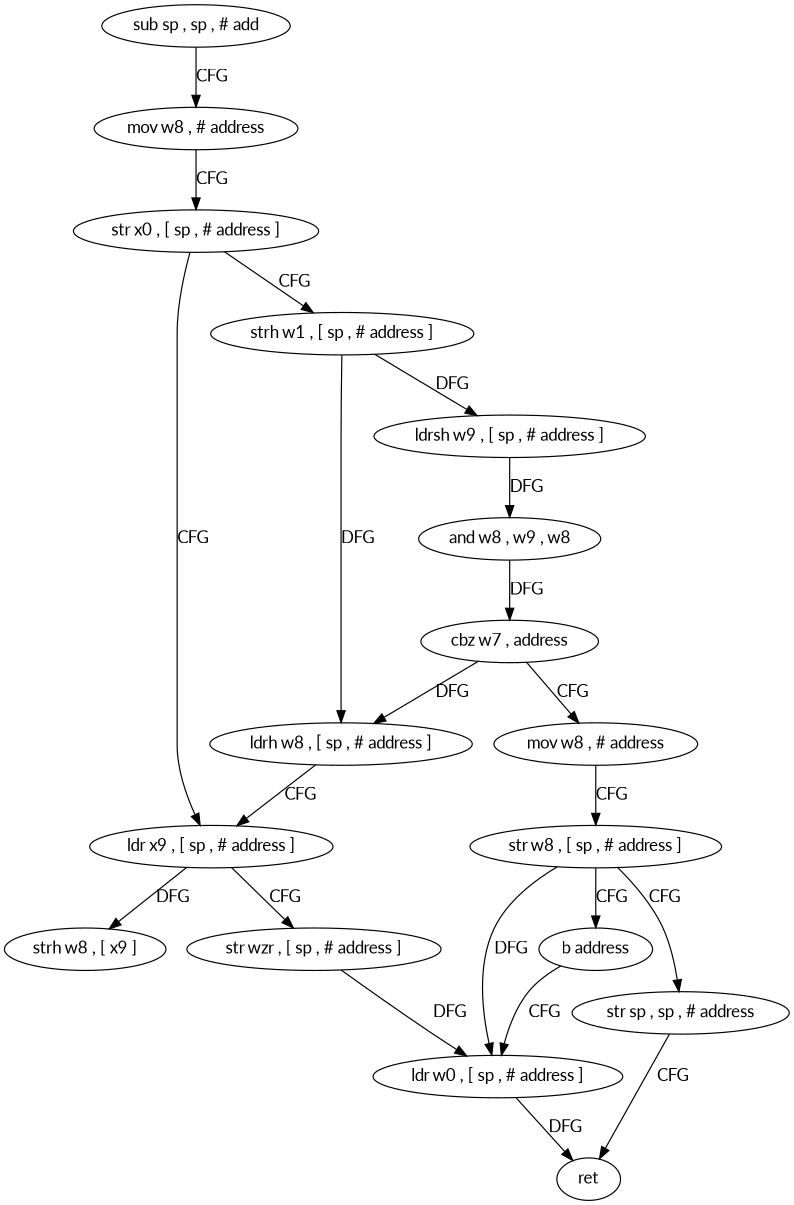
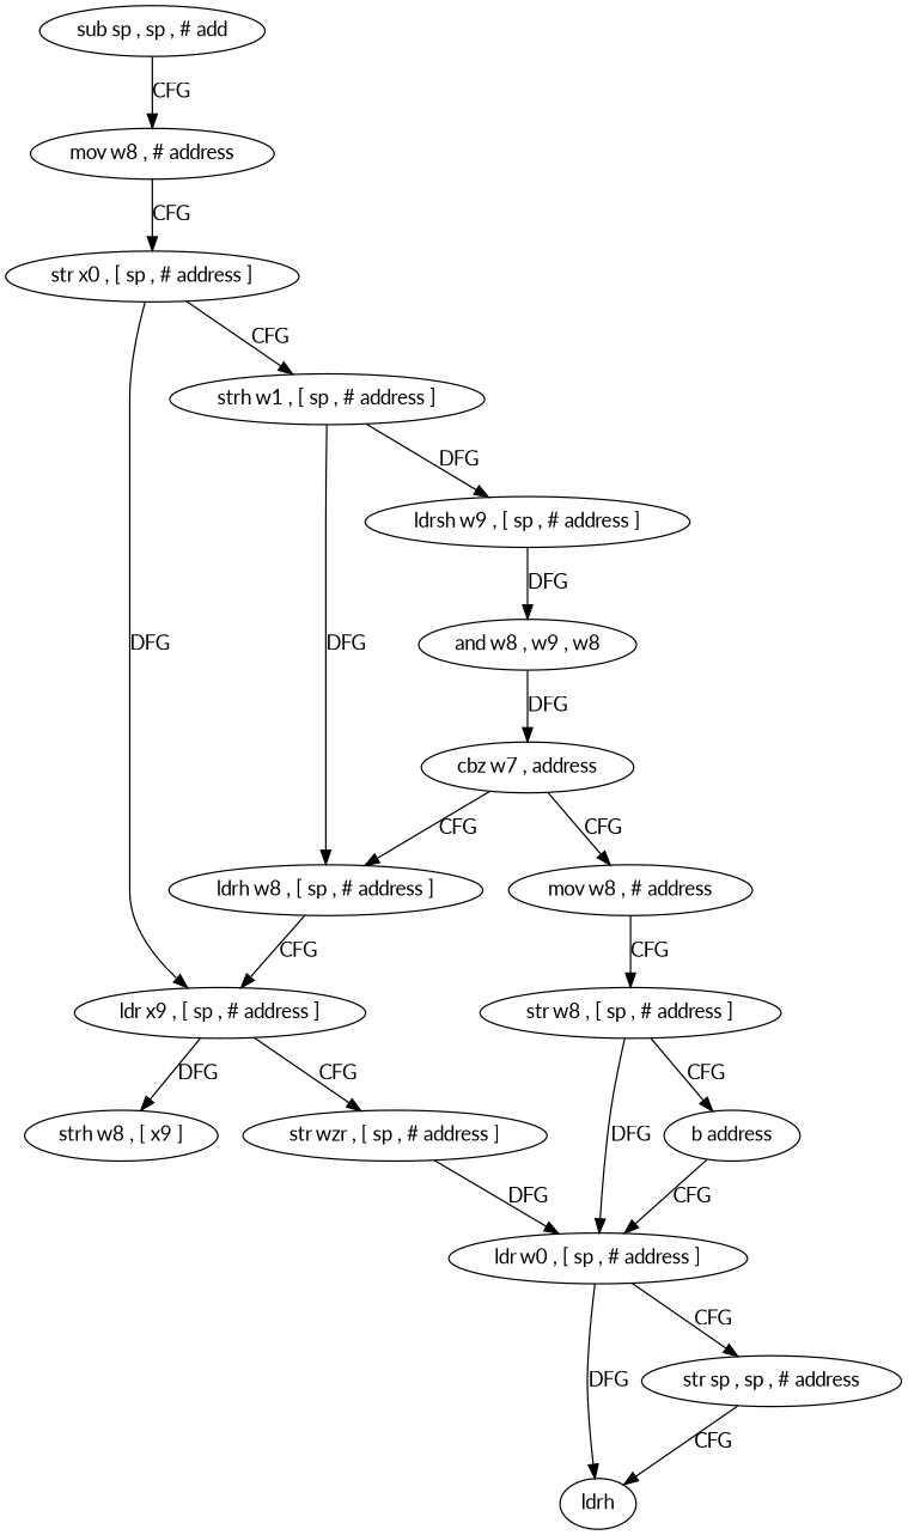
  digraph {
    fontname=Lato
    node [fontname=Lato]
    edge [fontname=Lato]
    n1 [label="sub sp , sp , # add"]
    n2 [label="mov w8 , # address"]
    n3 [label="str x0 , [ sp , # address ]"]
    n4 [label="strh w1 , [ sp , # address ]"]
    n5 [label="ldr x9 , [ sp , # address ]"]
    n6 [label="ldrsh w9 , [ sp , # address ]"]
    n7 [label="ldrh w8 , [ sp , # address ]"]
    n8 [label="strh w8 , [ x9 ]"]
    n9 [label="str wzr , [ sp , # address ]"]
    n10 [label="and w8 , w9 , w8"]
    n11 [label="cbz w7 , address"]
    n12 [label="mov w8 , # address"]
    n13 [label="str w8 , [ sp , # address ]"]
    n14 [label="ldr w0 , [ sp , # address ]"]
    n15 [label="b address"]
    n16 [label="str sp , sp , # address"]
-   n17 [label=ret]
+   n17 [label=ldrh]
    n1 -> n2 [label=CFG]
    n2 -> n3 [label=CFG]
    n3 -> n4 [label=CFG]
-   n3 -> n5 [label=CFG]
+   n3 -> n5 [label=DFG]
    n4 -> n6 [label=DFG]
    n4 -> n7 [label=DFG]
    n5 -> n8 [label=DFG]
    n5 -> n9 [label=CFG]
    n6 -> n10 [label=DFG]
    n7 -> n5 [label=CFG]
    n9 -> n14 [label=DFG]
    n10 -> n11 [label=DFG]
-   n11 -> n7 [label=DFG]
+   n11 -> n7 [label=CFG]
    n11 -> n12 [label=CFG]
    n12 -> n13 [label=CFG]
    n13 -> n14 [label=DFG]
    n13 -> n15 [label=CFG]
-   n13 -> n16 [label=CFG]
+   n14 -> n16 [label=CFG]
    n14 -> n17 [label=DFG]
    n15 -> n14 [label=CFG]
    n16 -> n17 [label=CFG]
  }
